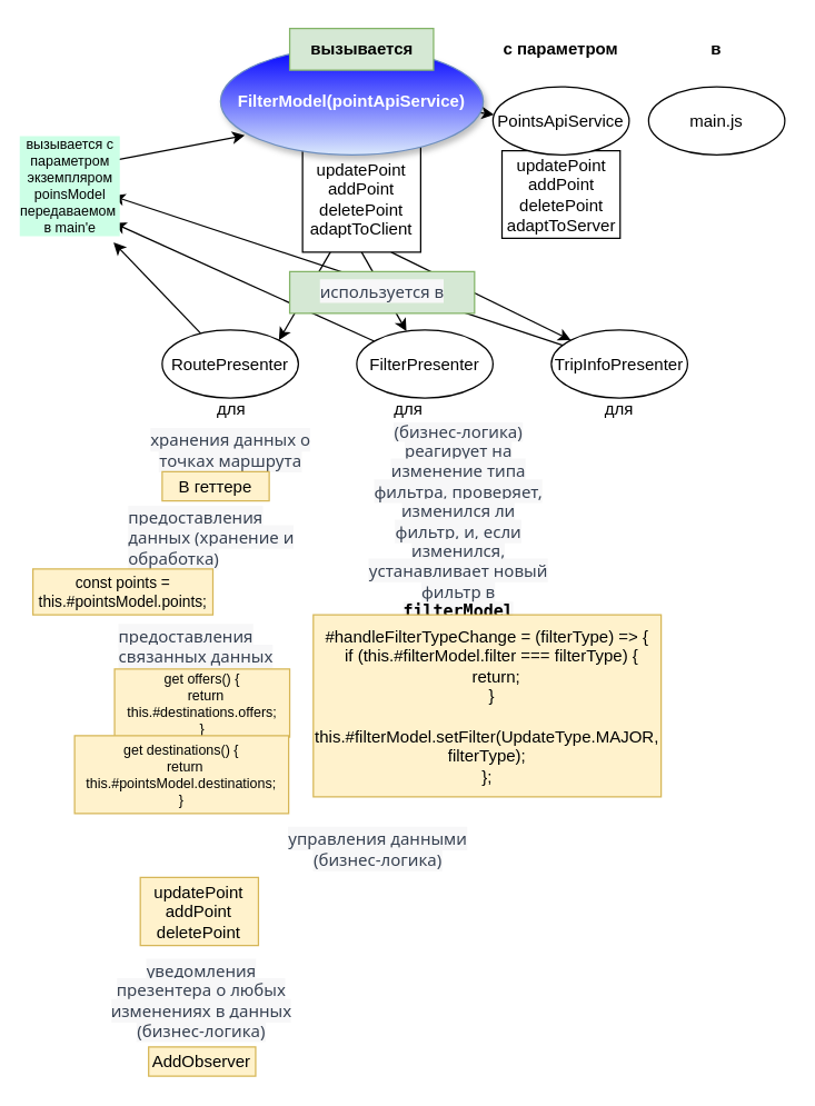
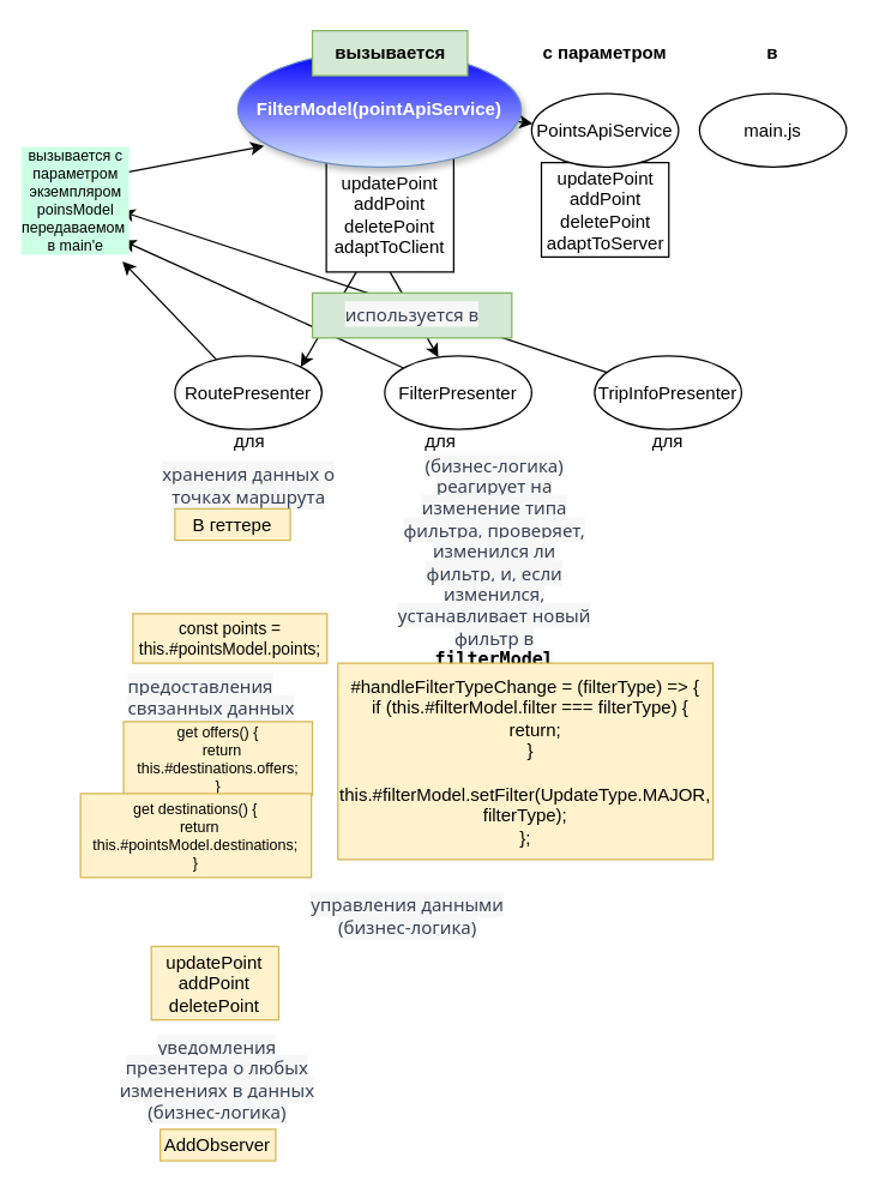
  <mxCell id="0" />
  <mxCell id="1" parent="0" />
- <mxCell id="2" value="" style="edgeStyle=none;html=1;entryX=0;entryY=0;entryDx=0;entryDy=0;exitX=0.75;exitY=1;exitDx=0;exitDy=0;" parent="1" source="5" target="17" edge="1"><mxGeometry relative="1" as="geometry" /></mxCell>
+ <mxCell id="2" value="" style="edgeStyle=none;html=1;exitX=0.75;exitY=1;exitDx=0;exitDy=0;" parent="1" source="5" target="8" edge="1"><mxGeometry relative="1" as="geometry" /></mxCell>
  <mxCell id="3" value="" style="edgeStyle=none;html=1;exitX=0.5;exitY=1;exitDx=0;exitDy=0;startArrow=none;" parent="1" source="5" target="13" edge="1"><mxGeometry relative="1" as="geometry"><mxPoint x="280.5" y="225" as="sourcePoint" /></mxGeometry></mxCell>
  <mxCell id="4" style="edgeStyle=none;html=1;entryX=1;entryY=0;entryDx=0;entryDy=0;" parent="1" source="5" target="11" edge="1"><mxGeometry relative="1" as="geometry" /></mxCell>
  <mxCell id="5" value="updatePoint&lt;br&gt;addPoint&lt;br&gt;deletePoint&lt;br&gt;adaptToClient" style="rounded=0;whiteSpace=wrap;html=1;arcSize=15;" parent="1" vertex="1"><mxGeometry x="217" y="104" width="85" height="77" as="geometry" /></mxCell>
  <mxCell id="6" value="updatePoint&lt;br&gt;addPoint&lt;br&gt;deletePoint&lt;br&gt;adaptToServer" style="rounded=0;whiteSpace=wrap;html=1;arcSize=15;" parent="1" vertex="1"><mxGeometry x="360.5" y="108" width="85" height="63" as="geometry" /></mxCell>
  <mxCell id="7" value="" style="edgeStyle=none;html=1;rounded=0;" parent="1" source="8" target="9" edge="1"><mxGeometry relative="1" as="geometry" /></mxCell>
  <mxCell id="8" value="&lt;b&gt;&lt;font color=&quot;#ffffff&quot;&gt;FilterModel(pointApiService)&lt;/font&gt;&lt;/b&gt;" style="ellipse;whiteSpace=wrap;html=1;rounded=0;shadow=1;fillColor=#dae8fc;strokeColor=#6c8ebf;gradientColor=#0000FF;gradientDirection=north;" parent="1" vertex="1"><mxGeometry x="158" y="34" width="189" height="77" as="geometry" /></mxCell>
  <mxCell id="9" value="PointsApiService" style="ellipse;whiteSpace=wrap;html=1;rounded=0;" parent="1" vertex="1"><mxGeometry x="354" y="62" width="98" height="49" as="geometry" /></mxCell>
  <mxCell id="10" value="" style="edgeStyle=none;html=1;fontSize=10;fontColor=#FF0000;fontStyle=1" parent="1" source="11" edge="1"><mxGeometry relative="1" as="geometry"><mxPoint x="81" y="174" as="targetPoint" /><Array as="points" /></mxGeometry></mxCell>
  <mxCell id="11" value="RoutePresenter" style="ellipse;whiteSpace=wrap;html=1;rounded=0;" parent="1" vertex="1"><mxGeometry x="116" y="237" width="98" height="49" as="geometry" /></mxCell>
  <mxCell id="12" style="edgeStyle=none;html=1;fontSize=10;fontColor=#FF0000;" parent="1" source="13" edge="1"><mxGeometry relative="1" as="geometry"><mxPoint x="81" y="160" as="targetPoint" /></mxGeometry></mxCell>
  <mxCell id="13" value="FilterPresenter" style="ellipse;whiteSpace=wrap;html=1;rounded=0;" parent="1" vertex="1"><mxGeometry x="256" y="237" width="98" height="49" as="geometry" /></mxCell>
  <mxCell id="14" value="&lt;b&gt;вызывается&lt;/b&gt;" style="text;strokeColor=#82b366;align=center;fillColor=#d5e8d4;html=1;verticalAlign=middle;whiteSpace=wrap;rounded=0;" parent="1" vertex="1"><mxGeometry x="207.75" y="20" width="103.5" height="30" as="geometry" /></mxCell>
  <mxCell id="15" value="&lt;b&gt;с параметром&lt;/b&gt;" style="text;strokeColor=none;align=center;fillColor=none;html=1;verticalAlign=middle;whiteSpace=wrap;rounded=0;" parent="1" vertex="1"><mxGeometry x="351.25" y="20" width="103.5" height="30" as="geometry" /></mxCell>
  <mxCell id="16" style="edgeStyle=none;html=1;entryX=1;entryY=0.75;entryDx=0;entryDy=0;fontSize=10;fontColor=#000000;" parent="1" source="17" target="36" edge="1"><mxGeometry relative="1" as="geometry" /></mxCell>
  <mxCell id="17" value="TripInfoPresenter" style="ellipse;whiteSpace=wrap;html=1;rounded=0;" parent="1" vertex="1"><mxGeometry x="396" y="237" width="98" height="49" as="geometry" /></mxCell>
  <mxCell id="18" value="&lt;span style=&quot;color: rgb(55, 65, 81); font-family: Söhne, ui-sans-serif, system-ui, -apple-system, &amp;quot;Segoe UI&amp;quot;, Roboto, Ubuntu, Cantarell, &amp;quot;Noto Sans&amp;quot;, sans-serif, &amp;quot;Helvetica Neue&amp;quot;, Arial, &amp;quot;Apple Color Emoji&amp;quot;, &amp;quot;Segoe UI Emoji&amp;quot;, &amp;quot;Segoe UI Symbol&amp;quot;, &amp;quot;Noto Color Emoji&amp;quot;; text-align: left; background-color: rgb(247, 247, 248);&quot;&gt;уведомления&lt;/span&gt;&lt;br style=&quot;border-color: var(--border-color); color: rgb(55, 65, 81); font-family: Söhne, ui-sans-serif, system-ui, -apple-system, &amp;quot;Segoe UI&amp;quot;, Roboto, Ubuntu, Cantarell, &amp;quot;Noto Sans&amp;quot;, sans-serif, &amp;quot;Helvetica Neue&amp;quot;, Arial, &amp;quot;Apple Color Emoji&amp;quot;, &amp;quot;Segoe UI Emoji&amp;quot;, &amp;quot;Segoe UI Symbol&amp;quot;, &amp;quot;Noto Color Emoji&amp;quot;; text-align: left; background-color: rgb(247, 247, 248);&quot;&gt;&lt;span style=&quot;color: rgb(55, 65, 81); font-family: Söhne, ui-sans-serif, system-ui, -apple-system, &amp;quot;Segoe UI&amp;quot;, Roboto, Ubuntu, Cantarell, &amp;quot;Noto Sans&amp;quot;, sans-serif, &amp;quot;Helvetica Neue&amp;quot;, Arial, &amp;quot;Apple Color Emoji&amp;quot;, &amp;quot;Segoe UI Emoji&amp;quot;, &amp;quot;Segoe UI Symbol&amp;quot;, &amp;quot;Noto Color Emoji&amp;quot;; text-align: left; background-color: rgb(247, 247, 248);&quot;&gt;презентера о любых&lt;/span&gt;&lt;br style=&quot;border-color: var(--border-color); color: rgb(55, 65, 81); font-family: Söhne, ui-sans-serif, system-ui, -apple-system, &amp;quot;Segoe UI&amp;quot;, Roboto, Ubuntu, Cantarell, &amp;quot;Noto Sans&amp;quot;, sans-serif, &amp;quot;Helvetica Neue&amp;quot;, Arial, &amp;quot;Apple Color Emoji&amp;quot;, &amp;quot;Segoe UI Emoji&amp;quot;, &amp;quot;Segoe UI Symbol&amp;quot;, &amp;quot;Noto Color Emoji&amp;quot;; text-align: left; background-color: rgb(247, 247, 248);&quot;&gt;&lt;span style=&quot;color: rgb(55, 65, 81); font-family: Söhne, ui-sans-serif, system-ui, -apple-system, &amp;quot;Segoe UI&amp;quot;, Roboto, Ubuntu, Cantarell, &amp;quot;Noto Sans&amp;quot;, sans-serif, &amp;quot;Helvetica Neue&amp;quot;, Arial, &amp;quot;Apple Color Emoji&amp;quot;, &amp;quot;Segoe UI Emoji&amp;quot;, &amp;quot;Segoe UI Symbol&amp;quot;, &amp;quot;Noto Color Emoji&amp;quot;; text-align: left; background-color: rgb(247, 247, 248);&quot;&gt;изменениях в данных&lt;br&gt;(бизнес-логика)&lt;br&gt;&lt;/span&gt;" style="text;strokeColor=none;align=center;fillColor=none;html=1;verticalAlign=middle;whiteSpace=wrap;rounded=0;fontSize=12;" parent="1" vertex="1"><mxGeometry x="78.25" y="705" width="133" height="30" as="geometry" /></mxCell>
  <mxCell id="19" value="&lt;div style=&quot;text-align: left;&quot;&gt;&lt;font face=&quot;Söhne, ui-sans-serif, system-ui, -apple-system, Segoe UI, Roboto, Ubuntu, Cantarell, Noto Sans, sans-serif, Helvetica Neue, Arial, Apple Color Emoji, Segoe UI Emoji, Segoe UI Symbol, Noto Color Emoji&quot; color=&quot;#374151&quot;&gt;&lt;span style=&quot;background-color: rgb(247, 247, 248);&quot;&gt;используется в&lt;/span&gt;&lt;/font&gt;&lt;/div&gt;" style="text;strokeColor=#82b366;align=center;fillColor=#d5e8d4;html=1;verticalAlign=middle;whiteSpace=wrap;rounded=0;fontSize=12;" parent="1" vertex="1"><mxGeometry x="207.75" y="195" width="133" height="30" as="geometry" /></mxCell>
  <mxCell id="20" value="&lt;span style=&quot;color: rgb(55, 65, 81); font-family: Söhne, ui-sans-serif, system-ui, -apple-system, &amp;quot;Segoe UI&amp;quot;, Roboto, Ubuntu, Cantarell, &amp;quot;Noto Sans&amp;quot;, sans-serif, &amp;quot;Helvetica Neue&amp;quot;, Arial, &amp;quot;Apple Color Emoji&amp;quot;, &amp;quot;Segoe UI Emoji&amp;quot;, &amp;quot;Segoe UI Symbol&amp;quot;, &amp;quot;Noto Color Emoji&amp;quot;; text-align: left; background-color: rgb(247, 247, 248);&quot;&gt;хранения данных о точках маршрута&lt;/span&gt;" style="text;strokeColor=none;align=center;fillColor=none;html=1;verticalAlign=middle;whiteSpace=wrap;rounded=0;fontSize=12;" parent="1" vertex="1"><mxGeometry x="99" y="309" width="133" height="30" as="geometry" /></mxCell>
  <mxCell id="21" value="&lt;span style=&quot;color: rgb(55, 65, 81); font-family: Söhne, ui-sans-serif, system-ui, -apple-system, &amp;quot;Segoe UI&amp;quot;, Roboto, Ubuntu, Cantarell, &amp;quot;Noto Sans&amp;quot;, sans-serif, &amp;quot;Helvetica Neue&amp;quot;, Arial, &amp;quot;Apple Color Emoji&amp;quot;, &amp;quot;Segoe UI Emoji&amp;quot;, &amp;quot;Segoe UI Symbol&amp;quot;, &amp;quot;Noto Color Emoji&amp;quot;; text-align: left; background-color: rgb(247, 247, 248);&quot;&gt;управления данными&lt;br&gt;(бизнес-логика)&lt;br&gt;&lt;/span&gt;" style="text;strokeColor=none;align=center;fillColor=none;html=1;verticalAlign=middle;whiteSpace=wrap;rounded=0;fontSize=12;" parent="1" vertex="1"><mxGeometry x="205.25" y="596" width="133" height="30" as="geometry" /></mxCell>
  <mxCell id="22" value="updatePoint&lt;br&gt;addPoint&lt;br&gt;deletePoint" style="rounded=0;whiteSpace=wrap;html=1;arcSize=15;fillColor=#fff2cc;strokeColor=#d6b656;" parent="1" vertex="1"><mxGeometry x="100.25" y="631" width="85" height="49" as="geometry" /></mxCell>
  <mxCell id="23" value="&lt;font color=&quot;#000000&quot;&gt;для&lt;/font&gt;" style="text;strokeColor=none;align=center;fillColor=none;html=1;verticalAlign=middle;whiteSpace=wrap;rounded=0;shadow=1;fontSize=12;fontColor=#FFFFFF;" parent="1" vertex="1"><mxGeometry x="136.25" y="279" width="60" height="30" as="geometry" /></mxCell>
  <mxCell id="24" value="&lt;font color=&quot;#000000&quot;&gt;для&lt;/font&gt;" style="text;strokeColor=none;align=center;fillColor=none;html=1;verticalAlign=middle;whiteSpace=wrap;rounded=0;shadow=1;fontSize=12;fontColor=#FFFFFF;" parent="1" vertex="1"><mxGeometry x="275" y="279" width="37" height="30" as="geometry" /></mxCell>
  <mxCell id="25" value="&lt;font color=&quot;#000000&quot;&gt;для&lt;/font&gt;" style="text;strokeColor=none;align=center;fillColor=none;html=1;verticalAlign=middle;whiteSpace=wrap;rounded=0;shadow=1;fontSize=12;fontColor=#FFFFFF;" parent="1" vertex="1"><mxGeometry x="415" y="279" width="60" height="30" as="geometry" /></mxCell>
  <mxCell id="26" value="AddObserver" style="rounded=0;whiteSpace=wrap;html=1;arcSize=15;fillColor=#fff2cc;strokeColor=#d6b656;" parent="1" vertex="1"><mxGeometry x="106.25" y="753" width="77" height="21" as="geometry" /></mxCell>
  <mxCell id="27" value="В геттере" style="rounded=0;whiteSpace=wrap;html=1;arcSize=15;fillColor=#fff2cc;strokeColor=#d6b656;" parent="1" vertex="1"><mxGeometry x="116" y="339" width="77" height="21" as="geometry" /></mxCell>
- <mxCell id="28" value="&lt;div style=&quot;text-align: left;&quot;&gt;&lt;font face=&quot;Söhne, ui-sans-serif, system-ui, -apple-system, Segoe UI, Roboto, Ubuntu, Cantarell, Noto Sans, sans-serif, Helvetica Neue, Arial, Apple Color Emoji, Segoe UI Emoji, Segoe UI Symbol, Noto Color Emoji&quot; color=&quot;#374151&quot;&gt;&lt;span style=&quot;background-color: rgb(247, 247, 248);&quot;&gt;предоставления данных (хранение и обработка)&lt;/span&gt;&lt;/font&gt;&lt;/div&gt;" style="text;strokeColor=none;align=center;fillColor=none;html=1;verticalAlign=middle;whiteSpace=wrap;rounded=0;fontSize=12;" parent="1" vertex="1"><mxGeometry x="91" y="372" width="133" height="30" as="geometry" /></mxCell>
- <mxCell id="29" value="const points = this.#pointsModel.points;" style="rounded=0;whiteSpace=wrap;html=1;arcSize=15;fillColor=#fff2cc;strokeColor=#d6b656;fontSize=11;" parent="1" vertex="1"><mxGeometry x="23" y="409" width="129.5" height="33" as="geometry" /></mxCell>
+ <mxCell id="29" value="const points = this.#pointsModel.points;" style="rounded=0;whiteSpace=wrap;html=1;arcSize=15;fillColor=#fff2cc;strokeColor=#d6b656;fontSize=11;" parent="1" vertex="1"><mxGeometry x="88" y="409" width="129.5" height="33" as="geometry" /></mxCell>
  <mxCell id="30" value="&lt;div style=&quot;text-align: left;&quot;&gt;&lt;font face=&quot;Söhne, ui-sans-serif, system-ui, -apple-system, Segoe UI, Roboto, Ubuntu, Cantarell, Noto Sans, sans-serif, Helvetica Neue, Arial, Apple Color Emoji, Segoe UI Emoji, Segoe UI Symbol, Noto Color Emoji&quot; color=&quot;#374151&quot;&gt;&lt;span style=&quot;background-color: rgb(247, 247, 248);&quot;&gt;предоставления связанных данных&lt;/span&gt;&lt;/font&gt;&lt;/div&gt;" style="text;strokeColor=none;align=center;fillColor=none;html=1;verticalAlign=middle;whiteSpace=wrap;rounded=0;fontSize=12;" parent="1" vertex="1"><mxGeometry x="83.75" y="450" width="133" height="30" as="geometry" /></mxCell>
  <mxCell id="31" value="&lt;div style=&quot;font-size: 10px;&quot;&gt;get offers() {&lt;/div&gt;&lt;div style=&quot;font-size: 10px;&quot;&gt;&amp;nbsp; return this.#destinations.offers;&lt;/div&gt;&lt;div style=&quot;font-size: 10px;&quot;&gt;}&lt;/div&gt;" style="rounded=0;whiteSpace=wrap;html=1;arcSize=15;fillColor=#fff2cc;strokeColor=#d6b656;fontSize=10;" parent="1" vertex="1"><mxGeometry x="81.75" y="481" width="126" height="49" as="geometry" /></mxCell>
  <mxCell id="32" value="&lt;div style=&quot;font-size: 10px;&quot;&gt;get destinations() {&lt;/div&gt;&lt;div style=&quot;font-size: 10px;&quot;&gt;&amp;nbsp; return this.#pointsModel.destinations;&lt;/div&gt;&lt;div style=&quot;font-size: 10px;&quot;&gt;}&lt;/div&gt;" style="rounded=0;whiteSpace=wrap;html=1;arcSize=15;fillColor=#fff2cc;strokeColor=#d6b656;fontSize=10;" parent="1" vertex="1"><mxGeometry x="53" y="529" width="154" height="56" as="geometry" /></mxCell>
  <mxCell id="33" value="&lt;b&gt;в&lt;/b&gt;" style="text;strokeColor=none;align=center;fillColor=none;html=1;verticalAlign=middle;whiteSpace=wrap;rounded=0;" parent="1" vertex="1"><mxGeometry x="494" y="20" width="42" height="30" as="geometry" /></mxCell>
  <mxCell id="34" value="main.js" style="ellipse;whiteSpace=wrap;html=1;rounded=0;" parent="1" vertex="1"><mxGeometry x="466" y="62" width="98" height="49" as="geometry" /></mxCell>
  <mxCell id="35" style="edgeStyle=none;html=1;exitX=0.75;exitY=0;exitDx=0;exitDy=0;entryX=0.092;entryY=0.818;entryDx=0;entryDy=0;entryPerimeter=0;fontSize=10;fontColor=#000000;" parent="1" source="36" target="8" edge="1"><mxGeometry relative="1" as="geometry" /></mxCell>
  <mxCell id="36" value="вызывается с параметром экземпляром poinsModel&lt;br&gt;передаваемом&amp;nbsp;&lt;br&gt;в main'e" style="text;strokeColor=none;align=center;fillColor=none;html=1;verticalAlign=middle;whiteSpace=wrap;rounded=0;shadow=1;fontSize=10;fontColor=#000000;labelBackgroundColor=#CCFFE6;" parent="1" vertex="1"><mxGeometry x="20.25" y="118" width="60" height="30" as="geometry" /></mxCell>
  <mxCell id="37" value="&lt;span style=&quot;text-align: left; background-color: rgb(247, 247, 248);&quot;&gt;&lt;font face=&quot;Söhne, ui-sans-serif, system-ui, -apple-system, Segoe UI, Roboto, Ubuntu, Cantarell, Noto Sans, sans-serif, Helvetica Neue, Arial, Apple Color Emoji, Segoe UI Emoji, Segoe UI Symbol, Noto Color Emoji&quot; color=&quot;#374151&quot;&gt;(бизнес-логика)&lt;/font&gt;&lt;br&gt;&lt;/span&gt;&lt;font style=&quot;font-size: 12px;&quot;&gt;&lt;span style=&quot;color: rgb(55, 65, 81); font-family: Söhne, ui-sans-serif, system-ui, -apple-system, &amp;quot;Segoe UI&amp;quot;, Roboto, Ubuntu, Cantarell, &amp;quot;Noto Sans&amp;quot;, sans-serif, &amp;quot;Helvetica Neue&amp;quot;, Arial, &amp;quot;Apple Color Emoji&amp;quot;, &amp;quot;Segoe UI Emoji&amp;quot;, &amp;quot;Segoe UI Symbol&amp;quot;, &amp;quot;Noto Color Emoji&amp;quot;; text-align: start; background-color: rgb(247, 247, 248);&quot;&gt;реагирует на изменение типа фильтра, проверяет, изменился ли фильтр, и, если изменился, устанавливает новый фильтр в &lt;/span&gt;&lt;code style=&quot;border: 0px solid rgb(217, 217, 227); box-sizing: border-box; --tw-border-spacing-x: 0; --tw-border-spacing-y: 0; --tw-translate-x: 0; --tw-translate-y: 0; --tw-rotate: 0; --tw-skew-x: 0; --tw-skew-y: 0; --tw-scale-x: 1; --tw-scale-y: 1; --tw-pan-x: ; --tw-pan-y: ; --tw-pinch-zoom: ; --tw-scroll-snap-strictness: proximity; --tw-gradient-from-position: ; --tw-gradient-via-position: ; --tw-gradient-to-position: ; --tw-ordinal: ; --tw-slashed-zero: ; --tw-numeric-figure: ; --tw-numeric-spacing: ; --tw-numeric-fraction: ; --tw-ring-inset: ; --tw-ring-offset-width: 0px; --tw-ring-offset-color: #fff; --tw-ring-color: rgba(69,89,164,.5); --tw-ring-offset-shadow: 0 0 transparent; --tw-ring-shadow: 0 0 transparent; --tw-shadow: 0 0 transparent; --tw-shadow-colored: 0 0 transparent; --tw-blur: ; --tw-brightness: ; --tw-contrast: ; --tw-grayscale: ; --tw-hue-rotate: ; --tw-invert: ; --tw-saturate: ; --tw-sepia: ; --tw-drop-shadow: ; --tw-backdrop-blur: ; --tw-backdrop-brightness: ; --tw-backdrop-contrast: ; --tw-backdrop-grayscale: ; --tw-backdrop-hue-rotate: ; --tw-backdrop-invert: ; --tw-backdrop-opacity: ; --tw-backdrop-saturate: ; --tw-backdrop-sepia: ; font-weight: 600; text-align: start; background-color: rgb(247, 247, 248); font-family: &amp;quot;Söhne Mono&amp;quot;, Monaco, &amp;quot;Andale Mono&amp;quot;, &amp;quot;Ubuntu Mono&amp;quot;, monospace !important;&quot;&gt;filterModel&lt;/code&gt;&lt;/font&gt;&lt;span style=&quot;text-align: left; background-color: rgb(247, 247, 248);&quot;&gt;&lt;br&gt;&lt;/span&gt;" style="text;strokeColor=none;align=center;fillColor=none;html=1;verticalAlign=middle;whiteSpace=wrap;rounded=0;fontSize=12;" parent="1" vertex="1"><mxGeometry x="263" y="360" width="133" height="30" as="geometry" /></mxCell>
  <mxCell id="38" value="&lt;div&gt;#handleFilterTypeChange = (filterType) =&amp;gt; {&lt;/div&gt;&lt;div&gt;&amp;nbsp; if (this.#filterModel.filter === filterType) {&lt;/div&gt;&lt;div&gt;&amp;nbsp; &amp;nbsp; return;&lt;/div&gt;&lt;div&gt;&amp;nbsp; }&lt;/div&gt;&lt;div&gt;&amp;nbsp; this.#filterModel.setFilter(UpdateType.MAJOR, filterType);&lt;/div&gt;&lt;div&gt;};&lt;/div&gt;" style="rounded=0;whiteSpace=wrap;html=1;arcSize=15;fillColor=#fff2cc;strokeColor=#d6b656;" parent="1" vertex="1"><mxGeometry x="224.75" y="442" width="250.25" height="131" as="geometry" /></mxCell>
